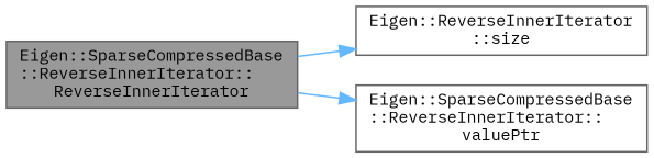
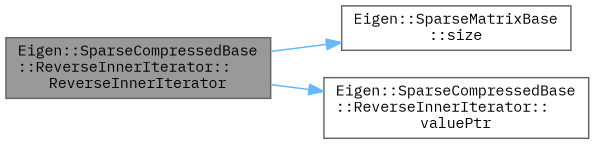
  digraph {
    rankdir=LR
    fontname="IBM Plex Mono"
    node [color=grey40 fillcolor=white fontname="IBM Plex Mono" fontsize=10 shape=box style=filled]
    edge [color=steelblue1 fontname="IBM Plex Mono" fontsize=10 labelfontname=Helvetica labelfontsize=10 style=solid]
    n1 [color=gray40 fillcolor=grey60 fontcolor=black height=0.2 label="Eigen::SparseCompressedBase\l::ReverseInnerIterator::\lReverseInnerIterator" width=0.4]
-   n2 [height=0.2 label="Eigen::ReverseInnerIterator\l::size" width=0.4]
+   n2 [height=0.2 label="Eigen::SparseMatrixBase\l::size" width=0.4]
    n3 [height=0.2 label="Eigen::SparseCompressedBase\l::ReverseInnerIterator::\lvaluePtr" width=0.4]
    n1 -> n2
    n1 -> n3
  }
